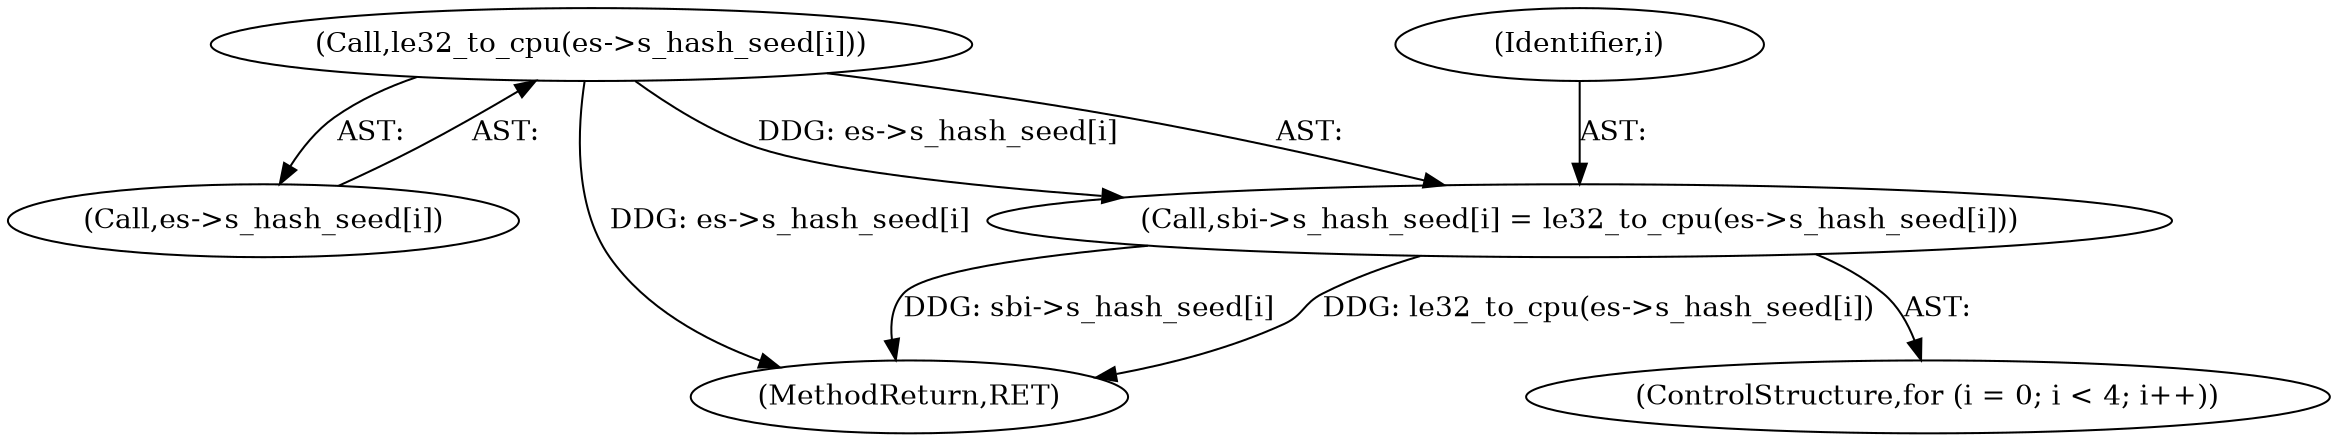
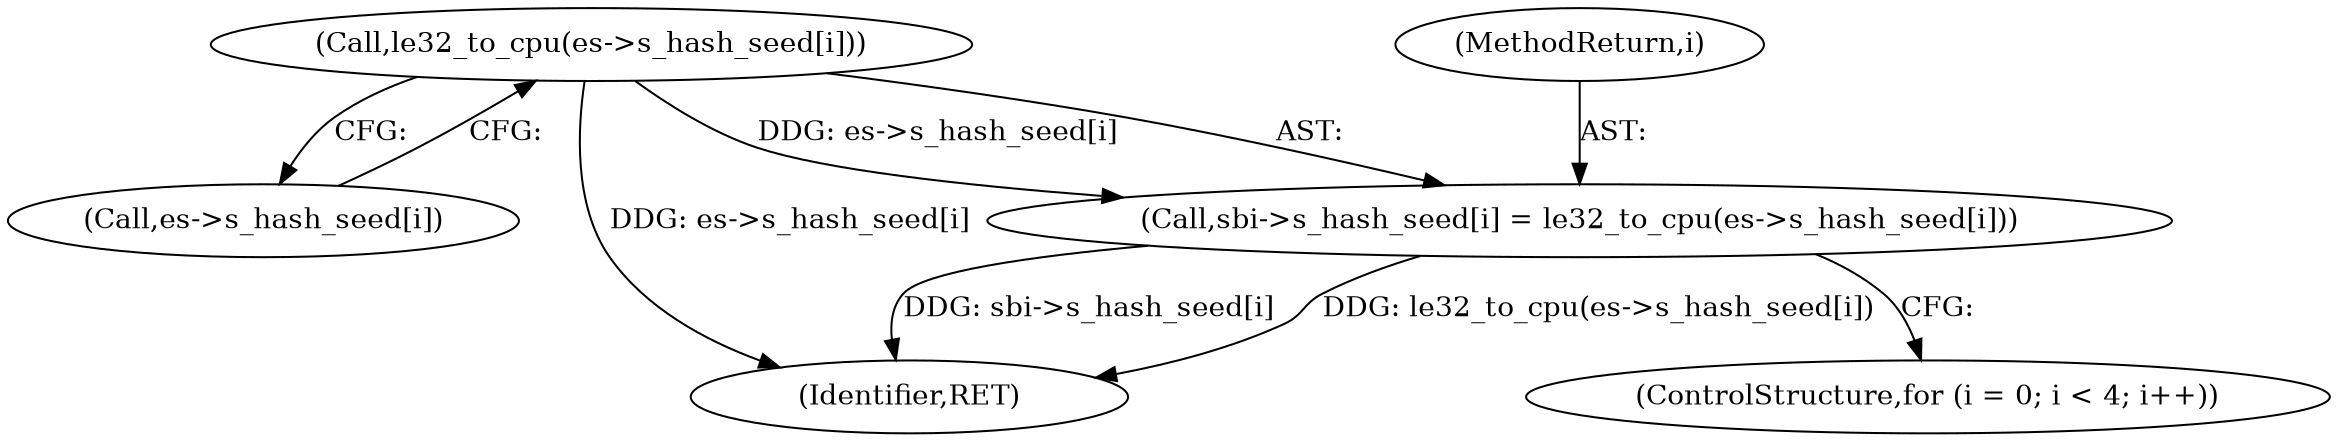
  digraph {
    n1 [label="(Call,le32_to_cpu(es->s_hash_seed[i]))"]
    n2 [label="(Call,sbi->s_hash_seed[i] = le32_to_cpu(es->s_hash_seed[i]))"]
    n3 [label="(Call,es->s_hash_seed[i])"]
-   n4 [label="(MethodReturn,RET)"]
+   n4 [label="(Identifier,RET)"]
    n5 [label="(ControlStructure,for (i = 0; i < 4; i++))"]
-   n6 [label="(Identifier,i)"]
+   n6 [label="(MethodReturn,i)"]
    n1 -> n2 [label="AST: "]
    n1 -> n2 [label="DDG: es->s_hash_seed[i]"]
-   n1 -> n3 [label="AST: "]
+   n1 -> n3 [label="CFG: "]
    n1 -> n4 [label="DDG: es->s_hash_seed[i]"]
    n2 -> n4 [label="DDG: le32_to_cpu(es->s_hash_seed[i])"]
    n2 -> n4 [label="DDG: sbi->s_hash_seed[i]"]
-   n2 -> n5 [label="AST: "]
-   n3 -> n1 [label="AST: "]
+   n2 -> n5 [label="CFG: "]
+   n3 -> n1 [label="CFG: "]
    n6 -> n2 [label="AST: "]
  }
